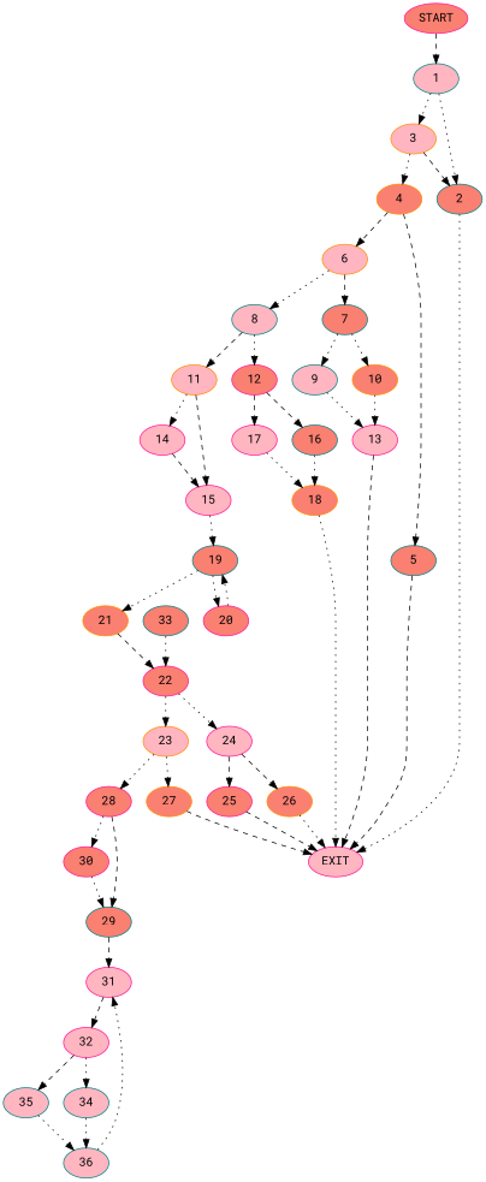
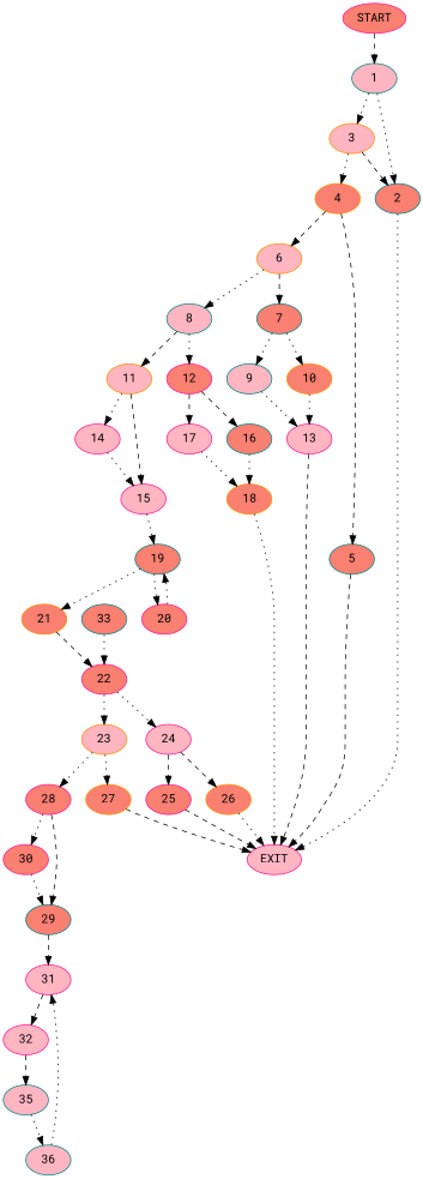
  digraph {
    fontname="Roboto Mono"
    node [color=deeppink fillcolor=salmon fontname="Roboto Mono" style=filled]
    edge [fontname="Roboto Mono" style=dotted]
    n1 [label=START]
    1 [color=teal fillcolor=lightpink]
    2 [color=teal]
    3 [color=darkorange fillcolor=lightpink]
    n5 [fillcolor=lightpink label=EXIT]
    4 [color=darkorange]
    5 [color=teal]
    6 [color=darkorange fillcolor=lightpink]
    7 [color=teal]
    8 [color=teal fillcolor=lightpink]
    9 [color=teal fillcolor=lightpink]
    10 [color=darkorange]
    11 [color=darkorange fillcolor=lightpink]
    12
    13 [fillcolor=lightpink]
    14 [fillcolor=lightpink]
    15 [fillcolor=lightpink]
    16 [color=teal]
    17 [fillcolor=lightpink]
    19 [color=teal]
    18 [color=darkorange]
    20
    21 [color=darkorange]
    22
    23 [color=darkorange fillcolor=lightpink]
    24 [fillcolor=lightpink]
    27 [color=darkorange]
    28
    25
    26 [color=darkorange]
    29 [color=teal]
    30
    31 [fillcolor=lightpink]
    32 [fillcolor=lightpink]
-   34 [color=teal fillcolor=lightpink]
    35 [color=teal fillcolor=lightpink]
    33 [color=teal]
    36 [color=teal fillcolor=lightpink]
    n1 -> 1 [style=dashed]
    1 -> 2
    1 -> 3
    2 -> n5
    3 -> 2 [style=dashed]
    3 -> 4
    4 -> 5 [style=dashed]
    4 -> 6 [style=dashed]
    5 -> n5 [style=dashed]
    6 -> 7 [style=dashed]
    6 -> 8
    7 -> 9
    7 -> 10
    8 -> 11 [style=dashed]
    8 -> 12
    9 -> 13
    10 -> 13
    11 -> 14
    11 -> 15 [style=dashed]
    12 -> 16 [style=dashed]
    12 -> 17 [style=dashed]
    13 -> n5 [style=dashed]
-   14 -> 15 [style=dashed]
+   14 -> 15
    15 -> 19
    16 -> 18
    17 -> 18
    19 -> 20
    19 -> 21
    18 -> n5
    20 -> 19
    21 -> 22 [style=dashed]
    22 -> 23
    22 -> 24
    23 -> 27
    23 -> 28
    24 -> 25 [style=dashed]
    24 -> 26 [style=dashed]
    27 -> n5 [style=dashed]
    28 -> 29 [style=dashed]
    28 -> 30
    25 -> n5 [style=dashed]
    26 -> n5
    29 -> 31 [style=dashed]
    30 -> 29
    31 -> 32 [style=dashed]
-   32 -> 34
    32 -> 35 [style=dashed]
-   34 -> 36
    35 -> 36
    33 -> 22
    36 -> 31
  }
